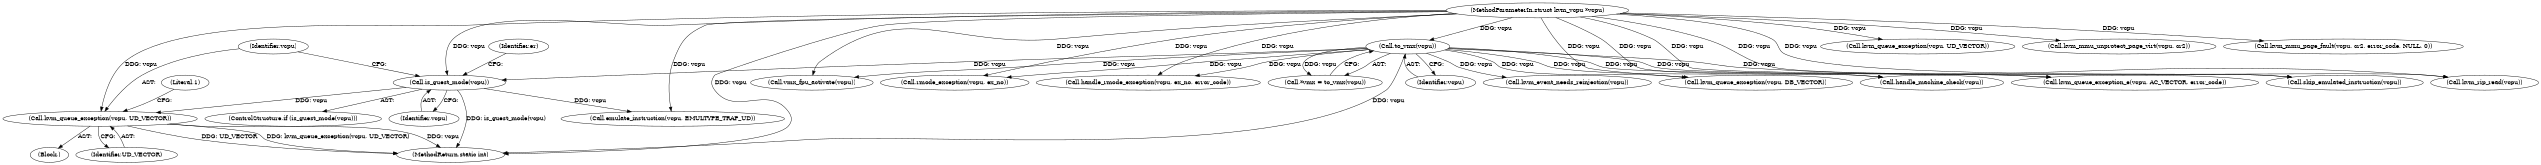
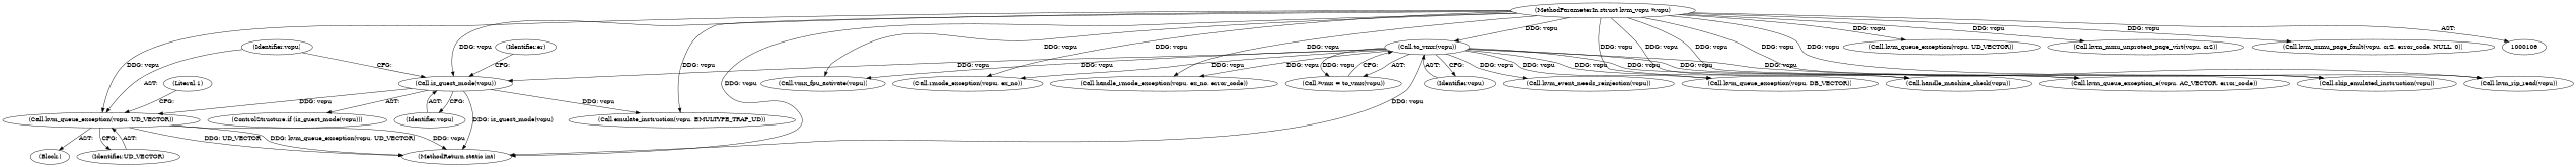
  digraph {
    n1 [label="(Call,kvm_queue_exception(vcpu, UD_VECTOR))"]
    n2 [label="(Block,)"]
    n3 [label="(MethodReturn,static int)"]
    n4 [label="(Identifier,UD_VECTOR)"]
    n5 [label="(Call,is_guest_mode(vcpu))"]
    n6 [label="(Call,emulate_instruction(vcpu, EMULTYPE_TRAP_UD))"]
    n7 [label="(ControlStructure,if (is_guest_mode(vcpu)))"]
    n8 [label="(Identifier,vcpu)"]
    n9 [label="(Call,to_vmx(vcpu))"]
    n10 [label="(Call,kvm_event_needs_reinjection(vcpu))"]
    n11 [label="(Call,vmx_fpu_activate(vcpu))"]
    n12 [label="(Call,*vmx = to_vmx(vcpu))"]
    n13 [label="(Call,kvm_queue_exception(vcpu, DB_VECTOR))"]
    n14 [label="(Call,kvm_queue_exception_e(vcpu, AC_VECTOR, error_code))"]
    n15 [label="(Identifier,vcpu)"]
    n16 [label="(Call,kvm_rip_read(vcpu))"]
    n17 [label="(Call,rmode_exception(vcpu, ex_no))"]
    n18 [label="(Call,handle_rmode_exception(vcpu, ex_no, error_code))"]
    n19 [label="(Call,handle_machine_check(vcpu))"]
    n20 [label="(Call,skip_emulated_instruction(vcpu))"]
    n21 [label="(MethodParameterIn,struct kvm_vcpu *vcpu)"]
    n22 [label="(Call,kvm_queue_exception(vcpu, UD_VECTOR))"]
    n23 [label="(Call,kvm_mmu_unprotect_page_virt(vcpu, cr2))"]
    n24 [label="(Call,kvm_mmu_page_fault(vcpu, cr2, error_code, NULL, 0))"]
+   1000106
    n26 [label="(Identifier,er)"]
    n27 [label="(Literal,1)"]
    n28 [label="(Identifier,vcpu)"]
    n1 -> n2 [label="AST: "]
    n1 -> n3 [label="DDG: vcpu"]
    n1 -> n3 [label="DDG: UD_VECTOR"]
    n1 -> n3 [label="DDG: kvm_queue_exception(vcpu, UD_VECTOR)"]
    n1 -> n4 [label="CFG: "]
    n4 -> n1 [label="AST: "]
    n5 -> n1 [label="DDG: vcpu"]
    n5 -> n3 [label="DDG: is_guest_mode(vcpu)"]
    n5 -> n6 [label="DDG: vcpu"]
    n5 -> n7 [label="AST: "]
    n5 -> n8 [label="CFG: "]
    n8 -> n5 [label="AST: "]
    n9 -> n3 [label="DDG: vcpu"]
    n9 -> n5 [label="DDG: vcpu"]
    n9 -> n10 [label="DDG: vcpu"]
    n9 -> n11 [label="DDG: vcpu"]
    n9 -> n12 [label="AST: "]
    n9 -> n12 [label="DDG: vcpu"]
    n9 -> n13 [label="DDG: vcpu"]
    n9 -> n14 [label="DDG: vcpu"]
    n9 -> n15 [label="CFG: "]
    n9 -> n16 [label="DDG: vcpu"]
    n9 -> n17 [label="DDG: vcpu"]
    n9 -> n18 [label="DDG: vcpu"]
    n9 -> n19 [label="DDG: vcpu"]
    n9 -> n20 [label="DDG: vcpu"]
    n12 -> n9 [label="CFG: "]
    n15 -> n9 [label="AST: "]
    n21 -> n1 [label="DDG: vcpu"]
    n21 -> n3 [label="DDG: vcpu"]
    n21 -> n5 [label="DDG: vcpu"]
    n21 -> n6 [label="DDG: vcpu"]
    n21 -> n9 [label="DDG: vcpu"]
    n21 -> n11 [label="DDG: vcpu"]
    n21 -> n13 [label="DDG: vcpu"]
    n21 -> n14 [label="DDG: vcpu"]
    n21 -> n16 [label="DDG: vcpu"]
    n21 -> n17 [label="DDG: vcpu"]
    n21 -> n18 [label="DDG: vcpu"]
    n21 -> n19 [label="DDG: vcpu"]
    n21 -> n20 [label="DDG: vcpu"]
    n21 -> n22 [label="DDG: vcpu"]
    n21 -> n23 [label="DDG: vcpu"]
    n21 -> n24 [label="DDG: vcpu"]
+   n21 -> 1000106 [label="AST: "]
    n26 -> n5 [label="CFG: "]
    n27 -> n1 [label="CFG: "]
    n28 -> n1 [label="AST: "]
    n28 -> n5 [label="CFG: "]
  }
